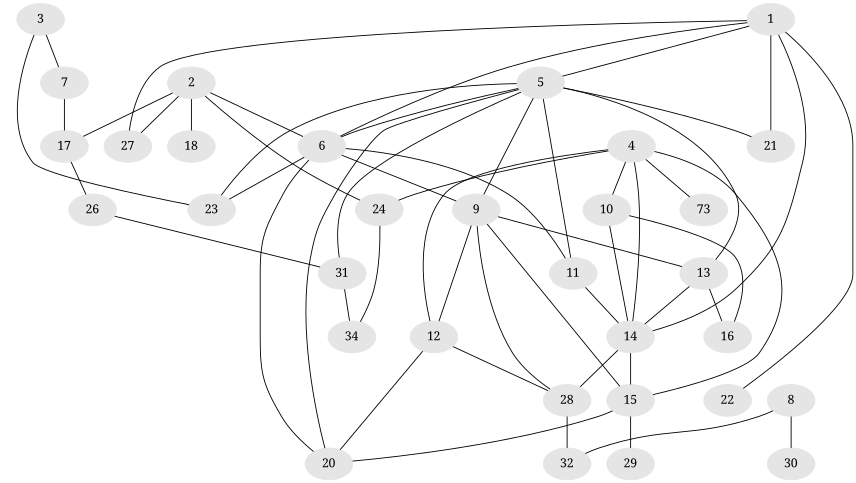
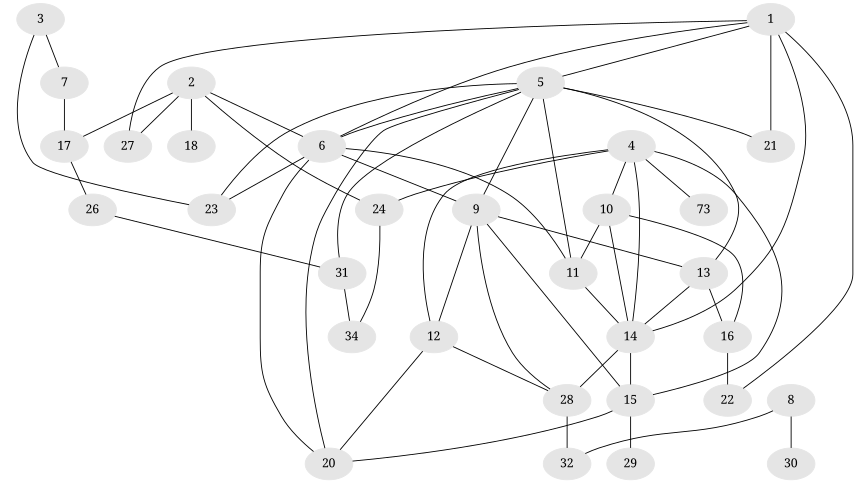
  graph {
    fontname="Noto Serif"
    node [color=gray90 fontname="Noto Serif" style=filled]
    edge [fontname="Noto Serif" weight=1.0]
    1
    5
    6
    14
    21
    22
    27
    31
    23
    9
    11
    13
    20
    15
    28
    34
    2
    17
    18
    24
    26
    3
    7
    4
    10
    12
    n27 [label=73]
    16
    29
    8
    30
    32
    1 -- 5
    1 -- 6
    1 -- 14
    1 -- 21 [weight=2.0]
    1 -- 22
    1 -- 27
    5 -- 6
    5 -- 21
    5 -- 31
    5 -- 23
    5 -- 9
    5 -- 11 [weight=2.0]
    5 -- 13
    5 -- 20
    6 -- 23
    6 -- 9
    6 -- 11
    6 -- 20
    14 -- 15
    14 -- 28 [weight=2.0]
    31 -- 34
    9 -- 13
    9 -- 15
    9 -- 28
    9 -- 12
    11 -- 14
    13 -- 14 [weight=2.0]
    13 -- 16
    15 -- 20
    15 -- 29
    28 -- 32
    2 -- 6
    2 -- 27
    2 -- 17
    2 -- 18
    2 -- 24
    17 -- 26
    24 -- 34
    26 -- 31
    3 -- 23
    3 -- 7
    7 -- 17
    4 -- 14
    4 -- 15
    4 -- 24
    4 -- 10
    4 -- 12
    4 -- n27
    10 -- 14
+   10 -- 11
    10 -- 16
    12 -- 20
    12 -- 28
+   16 -- 22
    8 -- 30
    8 -- 32
  }
